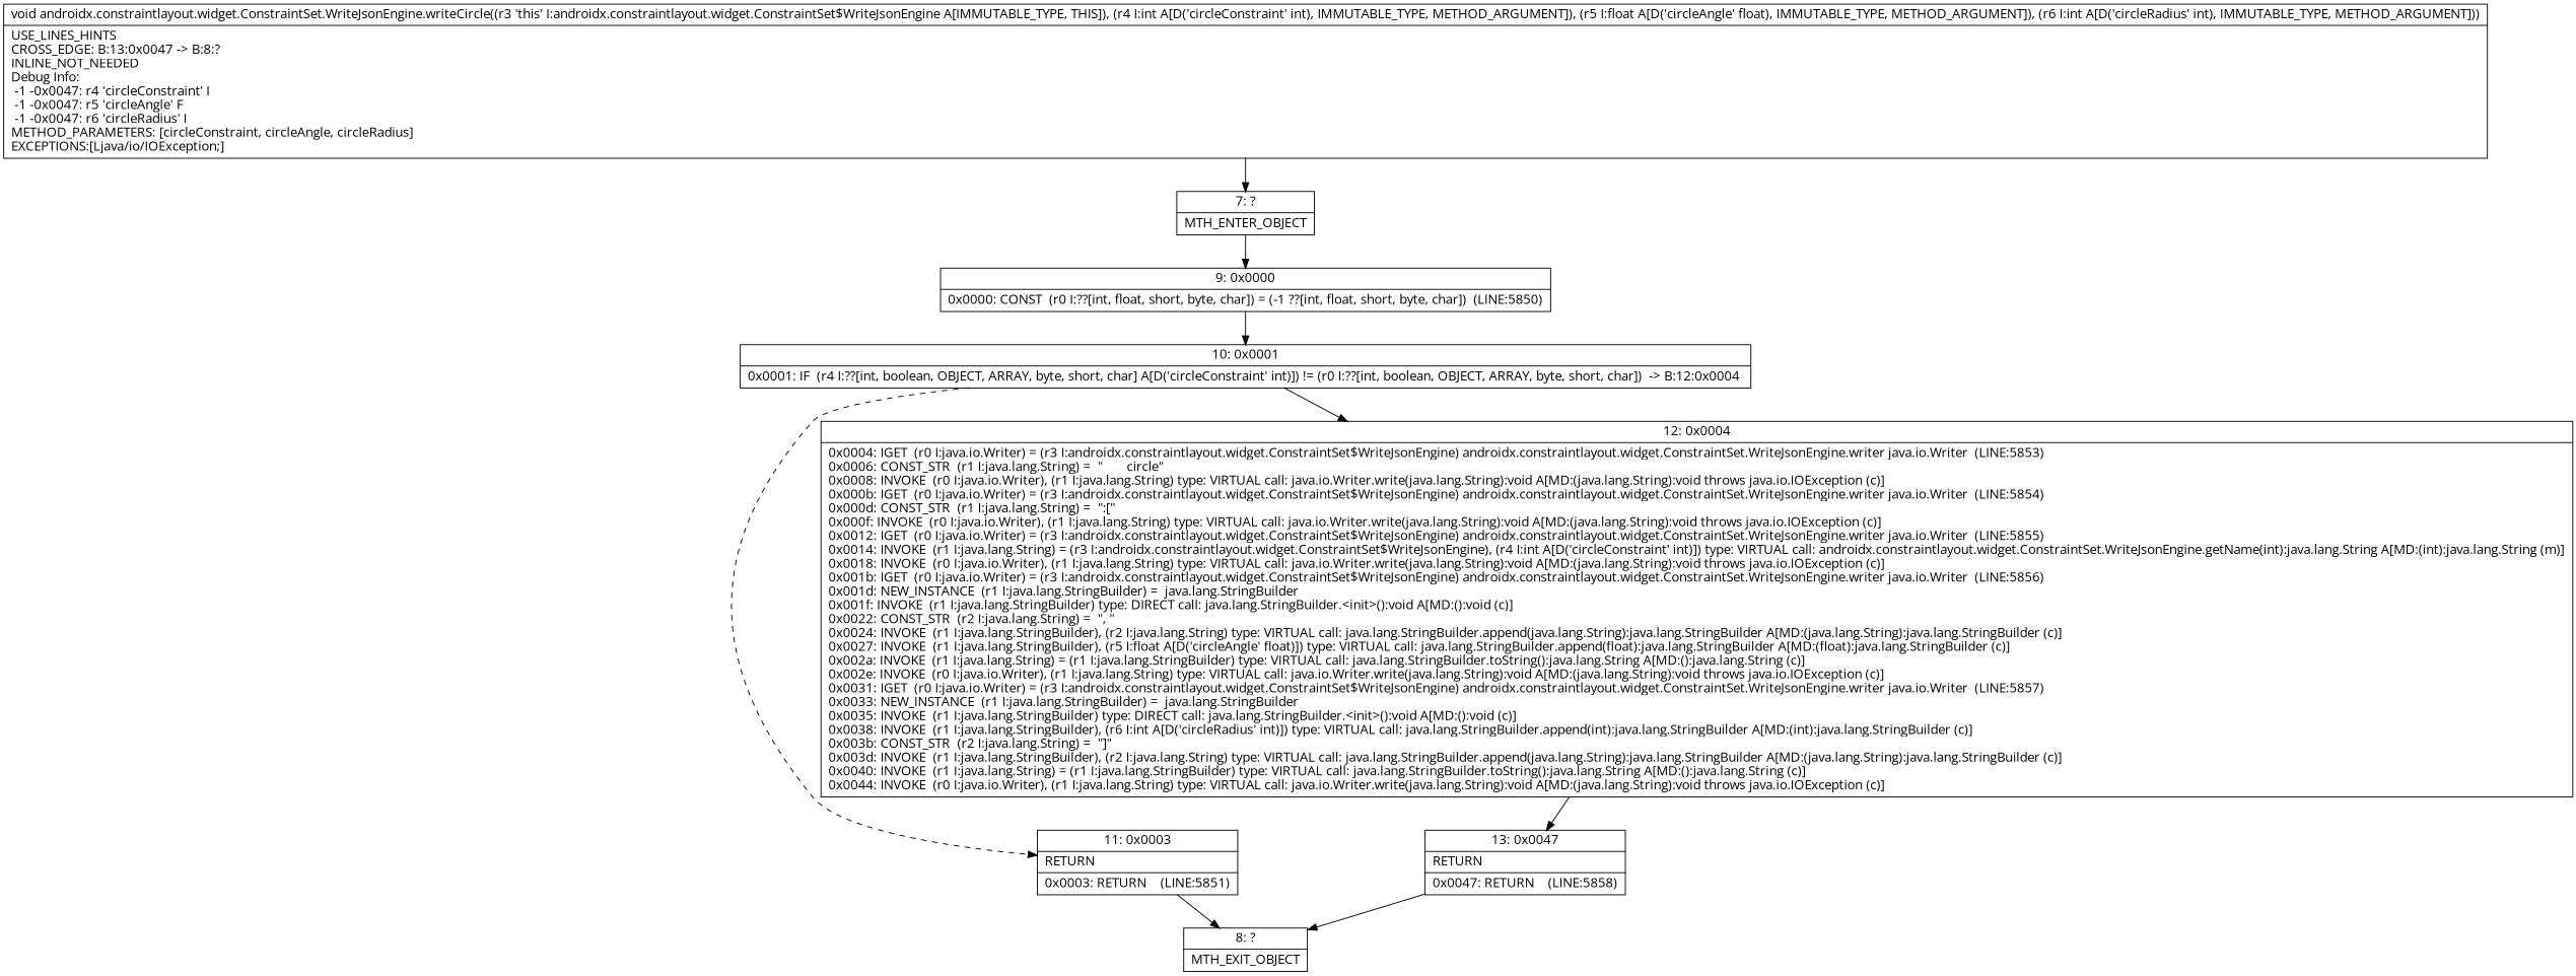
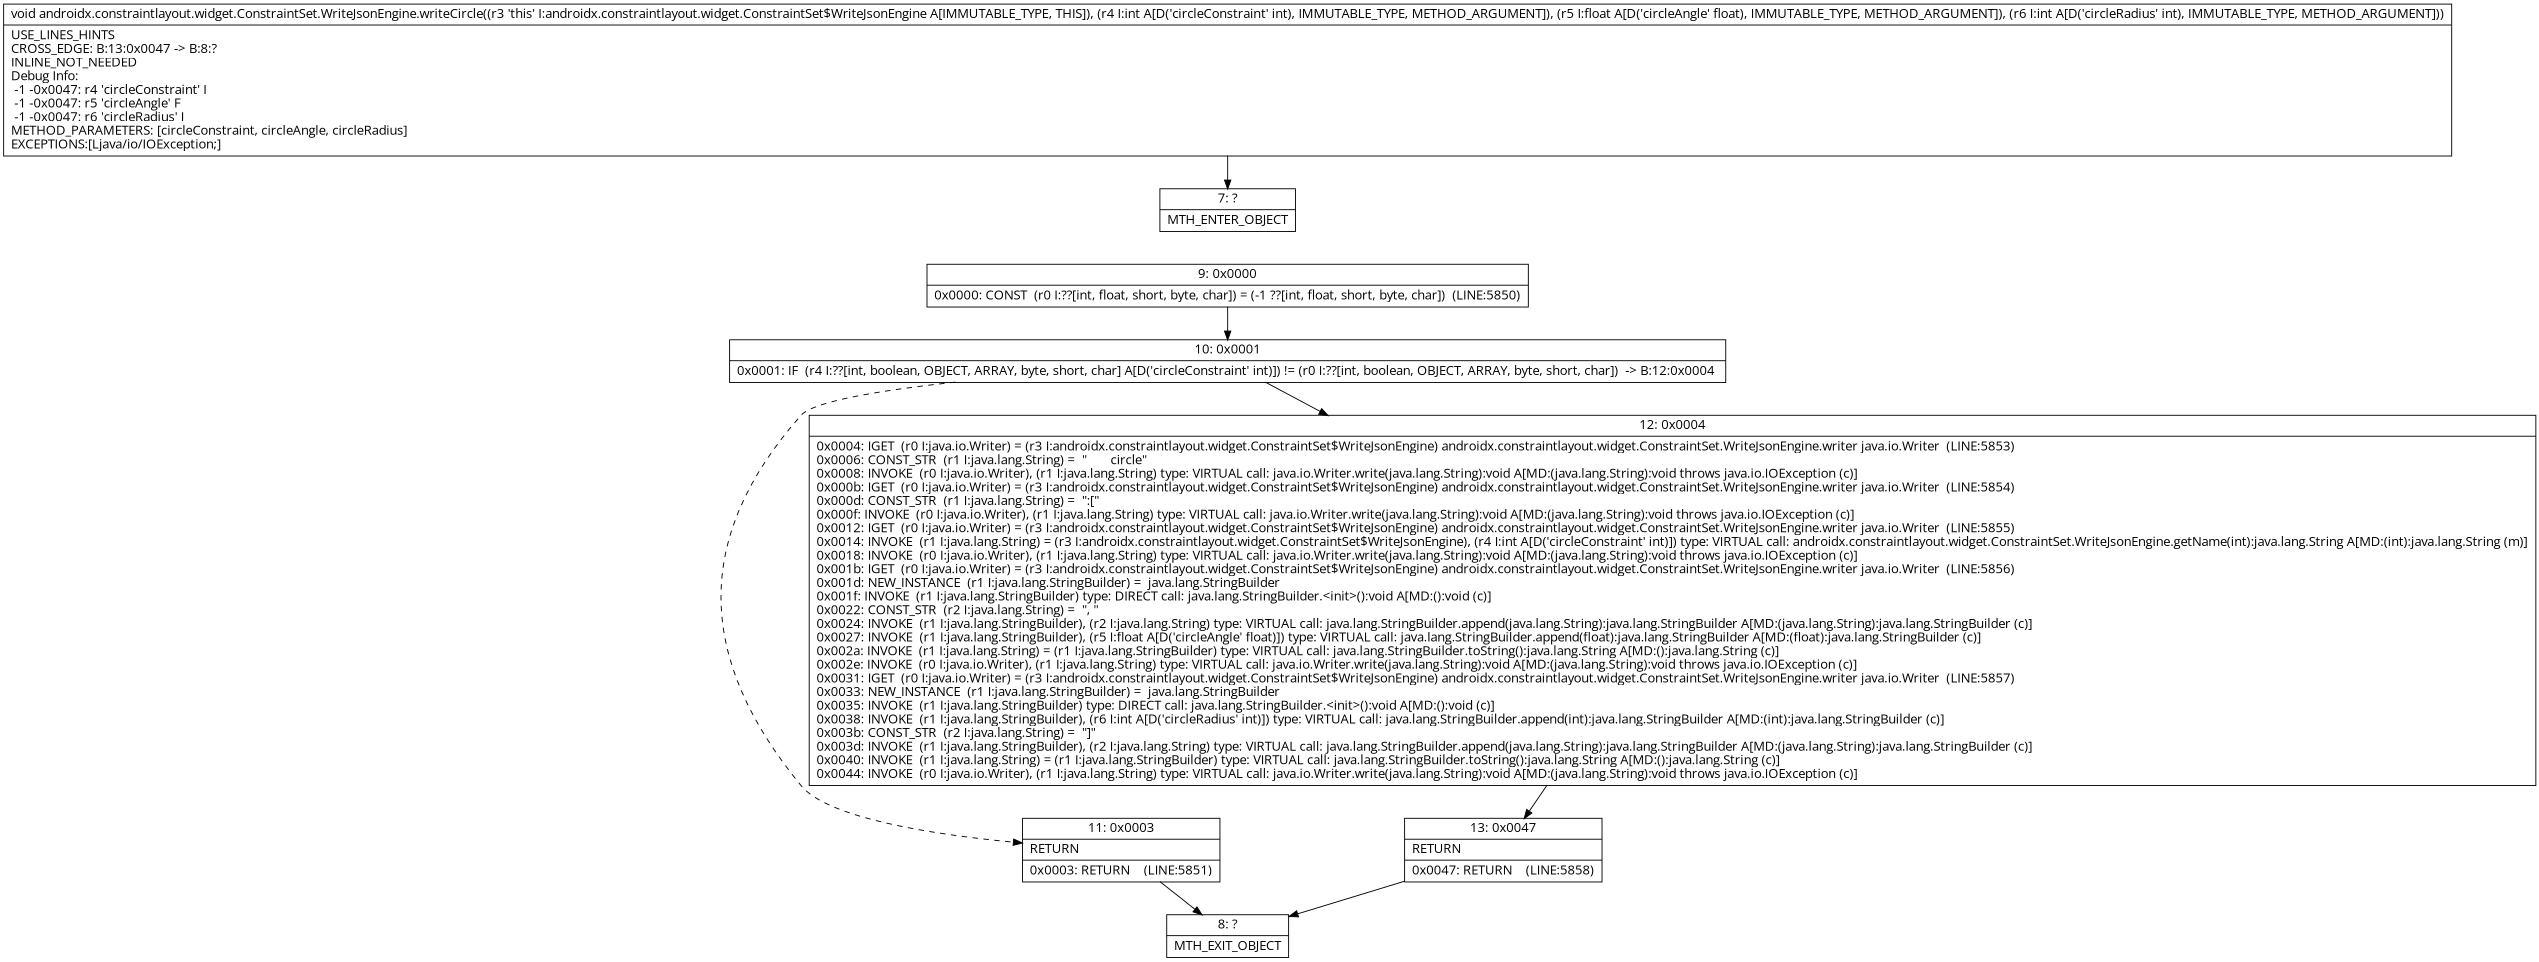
  digraph {
    fontname="Open Sans"
    node [fontname="Open Sans" shape=record]
    edge [fontname="Open Sans"]
    n1 [label="{7\:\ ?|MTH_ENTER_OBJECT\l}"]
    n2 [label="{9\:\ 0x0000|0x0000: CONST  (r0 I:??[int, float, short, byte, char]) = (\-1 ??[int, float, short, byte, char])  (LINE:5850)\l}"]
    n3 [label="{10\:\ 0x0001|0x0001: IF  (r4 I:??[int, boolean, OBJECT, ARRAY, byte, short, char] A[D('circleConstraint' int)]) != (r0 I:??[int, boolean, OBJECT, ARRAY, byte, short, char])  \-\> B:12:0x0004 \l}"]
    n4 [label="{11\:\ 0x0003|RETURN\l|0x0003: RETURN    (LINE:5851)\l}"]
    n5 [label="{12\:\ 0x0004|0x0004: IGET  (r0 I:java.io.Writer) = (r3 I:androidx.constraintlayout.widget.ConstraintSet$WriteJsonEngine) androidx.constraintlayout.widget.ConstraintSet.WriteJsonEngine.writer java.io.Writer  (LINE:5853)\l0x0006: CONST_STR  (r1 I:java.lang.String) =  \"       circle\" \l0x0008: INVOKE  (r0 I:java.io.Writer), (r1 I:java.lang.String) type: VIRTUAL call: java.io.Writer.write(java.lang.String):void A[MD:(java.lang.String):void throws java.io.IOException (c)]\l0x000b: IGET  (r0 I:java.io.Writer) = (r3 I:androidx.constraintlayout.widget.ConstraintSet$WriteJsonEngine) androidx.constraintlayout.widget.ConstraintSet.WriteJsonEngine.writer java.io.Writer  (LINE:5854)\l0x000d: CONST_STR  (r1 I:java.lang.String) =  \":[\" \l0x000f: INVOKE  (r0 I:java.io.Writer), (r1 I:java.lang.String) type: VIRTUAL call: java.io.Writer.write(java.lang.String):void A[MD:(java.lang.String):void throws java.io.IOException (c)]\l0x0012: IGET  (r0 I:java.io.Writer) = (r3 I:androidx.constraintlayout.widget.ConstraintSet$WriteJsonEngine) androidx.constraintlayout.widget.ConstraintSet.WriteJsonEngine.writer java.io.Writer  (LINE:5855)\l0x0014: INVOKE  (r1 I:java.lang.String) = (r3 I:androidx.constraintlayout.widget.ConstraintSet$WriteJsonEngine), (r4 I:int A[D('circleConstraint' int)]) type: VIRTUAL call: androidx.constraintlayout.widget.ConstraintSet.WriteJsonEngine.getName(int):java.lang.String A[MD:(int):java.lang.String (m)]\l0x0018: INVOKE  (r0 I:java.io.Writer), (r1 I:java.lang.String) type: VIRTUAL call: java.io.Writer.write(java.lang.String):void A[MD:(java.lang.String):void throws java.io.IOException (c)]\l0x001b: IGET  (r0 I:java.io.Writer) = (r3 I:androidx.constraintlayout.widget.ConstraintSet$WriteJsonEngine) androidx.constraintlayout.widget.ConstraintSet.WriteJsonEngine.writer java.io.Writer  (LINE:5856)\l0x001d: NEW_INSTANCE  (r1 I:java.lang.StringBuilder) =  java.lang.StringBuilder \l0x001f: INVOKE  (r1 I:java.lang.StringBuilder) type: DIRECT call: java.lang.StringBuilder.\<init\>():void A[MD:():void (c)]\l0x0022: CONST_STR  (r2 I:java.lang.String) =  \", \" \l0x0024: INVOKE  (r1 I:java.lang.StringBuilder), (r2 I:java.lang.String) type: VIRTUAL call: java.lang.StringBuilder.append(java.lang.String):java.lang.StringBuilder A[MD:(java.lang.String):java.lang.StringBuilder (c)]\l0x0027: INVOKE  (r1 I:java.lang.StringBuilder), (r5 I:float A[D('circleAngle' float)]) type: VIRTUAL call: java.lang.StringBuilder.append(float):java.lang.StringBuilder A[MD:(float):java.lang.StringBuilder (c)]\l0x002a: INVOKE  (r1 I:java.lang.String) = (r1 I:java.lang.StringBuilder) type: VIRTUAL call: java.lang.StringBuilder.toString():java.lang.String A[MD:():java.lang.String (c)]\l0x002e: INVOKE  (r0 I:java.io.Writer), (r1 I:java.lang.String) type: VIRTUAL call: java.io.Writer.write(java.lang.String):void A[MD:(java.lang.String):void throws java.io.IOException (c)]\l0x0031: IGET  (r0 I:java.io.Writer) = (r3 I:androidx.constraintlayout.widget.ConstraintSet$WriteJsonEngine) androidx.constraintlayout.widget.ConstraintSet.WriteJsonEngine.writer java.io.Writer  (LINE:5857)\l0x0033: NEW_INSTANCE  (r1 I:java.lang.StringBuilder) =  java.lang.StringBuilder \l0x0035: INVOKE  (r1 I:java.lang.StringBuilder) type: DIRECT call: java.lang.StringBuilder.\<init\>():void A[MD:():void (c)]\l0x0038: INVOKE  (r1 I:java.lang.StringBuilder), (r6 I:int A[D('circleRadius' int)]) type: VIRTUAL call: java.lang.StringBuilder.append(int):java.lang.StringBuilder A[MD:(int):java.lang.StringBuilder (c)]\l0x003b: CONST_STR  (r2 I:java.lang.String) =  \"]\" \l0x003d: INVOKE  (r1 I:java.lang.StringBuilder), (r2 I:java.lang.String) type: VIRTUAL call: java.lang.StringBuilder.append(java.lang.String):java.lang.StringBuilder A[MD:(java.lang.String):java.lang.StringBuilder (c)]\l0x0040: INVOKE  (r1 I:java.lang.String) = (r1 I:java.lang.StringBuilder) type: VIRTUAL call: java.lang.StringBuilder.toString():java.lang.String A[MD:():java.lang.String (c)]\l0x0044: INVOKE  (r0 I:java.io.Writer), (r1 I:java.lang.String) type: VIRTUAL call: java.io.Writer.write(java.lang.String):void A[MD:(java.lang.String):void throws java.io.IOException (c)]\l}"]
    n6 [label="{8\:\ ?|MTH_EXIT_OBJECT\l}"]
    n7 [label="{13\:\ 0x0047|RETURN\l|0x0047: RETURN    (LINE:5858)\l}"]
    n8 [label="{void androidx.constraintlayout.widget.ConstraintSet.WriteJsonEngine.writeCircle((r3 'this' I:androidx.constraintlayout.widget.ConstraintSet$WriteJsonEngine A[IMMUTABLE_TYPE, THIS]), (r4 I:int A[D('circleConstraint' int), IMMUTABLE_TYPE, METHOD_ARGUMENT]), (r5 I:float A[D('circleAngle' float), IMMUTABLE_TYPE, METHOD_ARGUMENT]), (r6 I:int A[D('circleRadius' int), IMMUTABLE_TYPE, METHOD_ARGUMENT]))  | USE_LINES_HINTS\lCROSS_EDGE: B:13:0x0047 \-\> B:8:?\lINLINE_NOT_NEEDED\lDebug Info:\l  \-1 \-0x0047: r4 'circleConstraint' I\l  \-1 \-0x0047: r5 'circleAngle' F\l  \-1 \-0x0047: r6 'circleRadius' I\lMETHOD_PARAMETERS: [circleConstraint, circleAngle, circleRadius]\lEXCEPTIONS:[Ljava\/io\/IOException;]\l}"]
-   n1 -> n2
    n2 -> n3
    n3 -> n4 [style=dashed]
    n3 -> n5
    n4 -> n6
    n5 -> n7
    n7 -> n6
    n8 -> n1
  }
